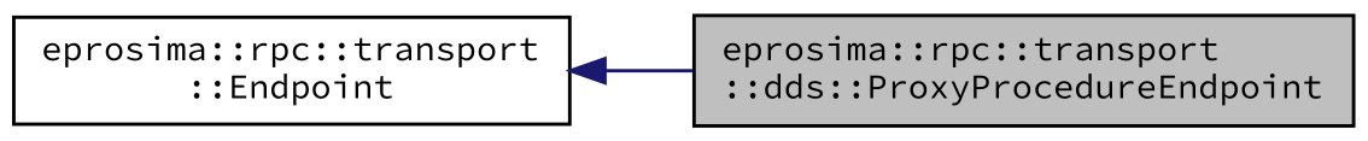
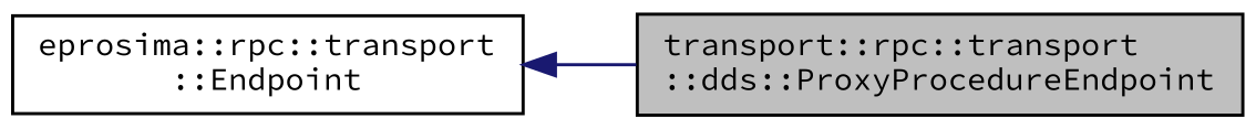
  digraph {
    rankdir=LR
    fontname="Source Code Pro"
    node [color=black fontname="Source Code Pro" fontsize=10 shape=record style=filled]
-   n1 [fillcolor=grey75 fontcolor=black height=0.2 label="eprosima::rpc::transport\l::dds::ProxyProcedureEndpoint" width=0.4]
+   n1 [fillcolor=grey75 fontcolor=black height=0.2 label="transport::rpc::transport\l::dds::ProxyProcedureEndpoint" width=0.4]
    n2 [fillcolor=white height=0.2 label="eprosima::rpc::transport\l::Endpoint" width=0.4]
    n2 -> n1 [color=midnightblue dir=back fontname="Source Code Pro" fontsize=10 labelfontname=Helvetica labelfontsize=10 style=solid]
  }
